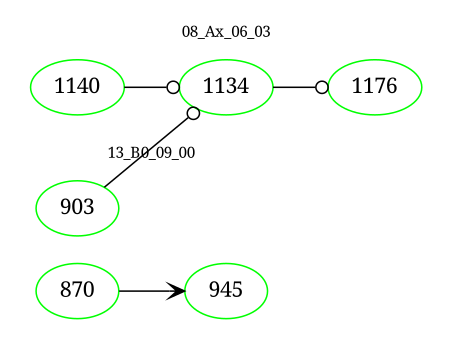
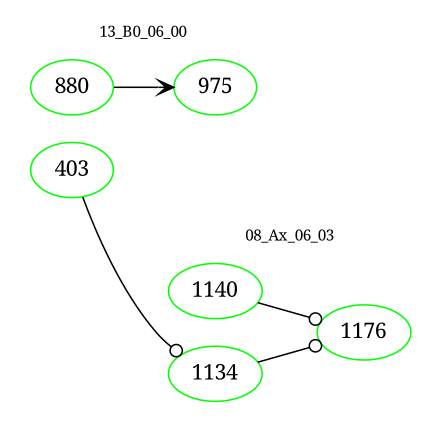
  digraph {
    fontname="Noto Serif"
    rankdir=LR
    node [color=green fontname="Noto Serif"]
    edge [arrowhead=odot color=black fontname="Noto Serif"]
    n1 [label=1140]
    n2 [label=1134]
    n3 [label=1176]
-   n4 [label=903]
-   n5 [label=870]
-   n6 [label=945]
+   n4 [label=403]
+   n5 [label=880]
+   n6 [label=975]
    subgraph cluster_1 {
      color=white
      fontsize=10
      label="08_Ax_06_03"
      n1
      n2
      n3
    }
    subgraph cluster_2 {
      color=white
      fontsize=10
-     label="13_B0_09_00"
+     label="13_B0_06_00"
      n4
      n5
      n6
    }
-   n1 -> n2
+   n1 -> n3
    n2 -> n3
    n4 -> n2
    n5 -> n6 [arrowhead=vee]
  }
